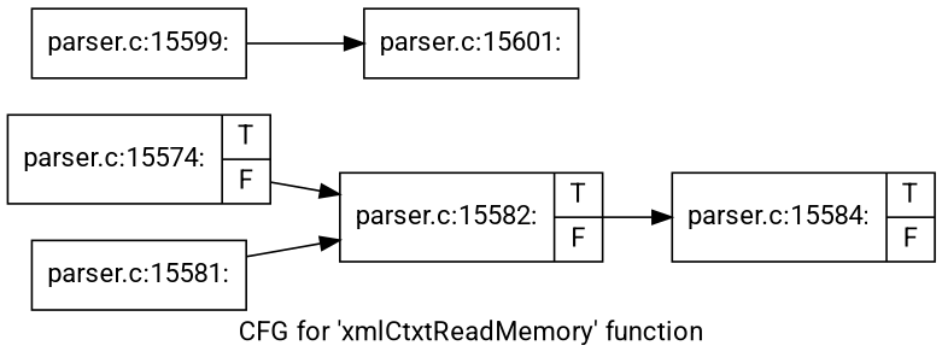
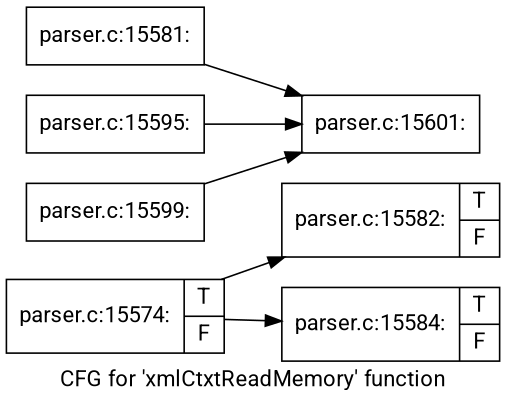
  digraph {
    fontname=Roboto
    label="CFG for 'xmlCtxtReadMemory' function"
    rankdir=LR
    node [fontname=Roboto shape=record]
    edge [fontname=Roboto]
    n1 [label="{parser.c:15574:|{<s0>T|<s1>F}}"]
    n2 [label="{parser.c:15582:|{<s0>T|<s1>F}}"]
    n3 [label="{parser.c:15581:}"]
    n4 [label="{parser.c:15601:}"]
    n5 [label="{parser.c:15584:|{<s0>T|<s1>F}}"]
+   n6 [label="{parser.c:15595:}"]
    n7 [label="{parser.c:15599:}"]
    n1 -> n2
-   n2 -> n5
-   n3 -> n2
+   n1 -> n5
+   n3 -> n4
+   n6 -> n4
    n7 -> n4
  }
